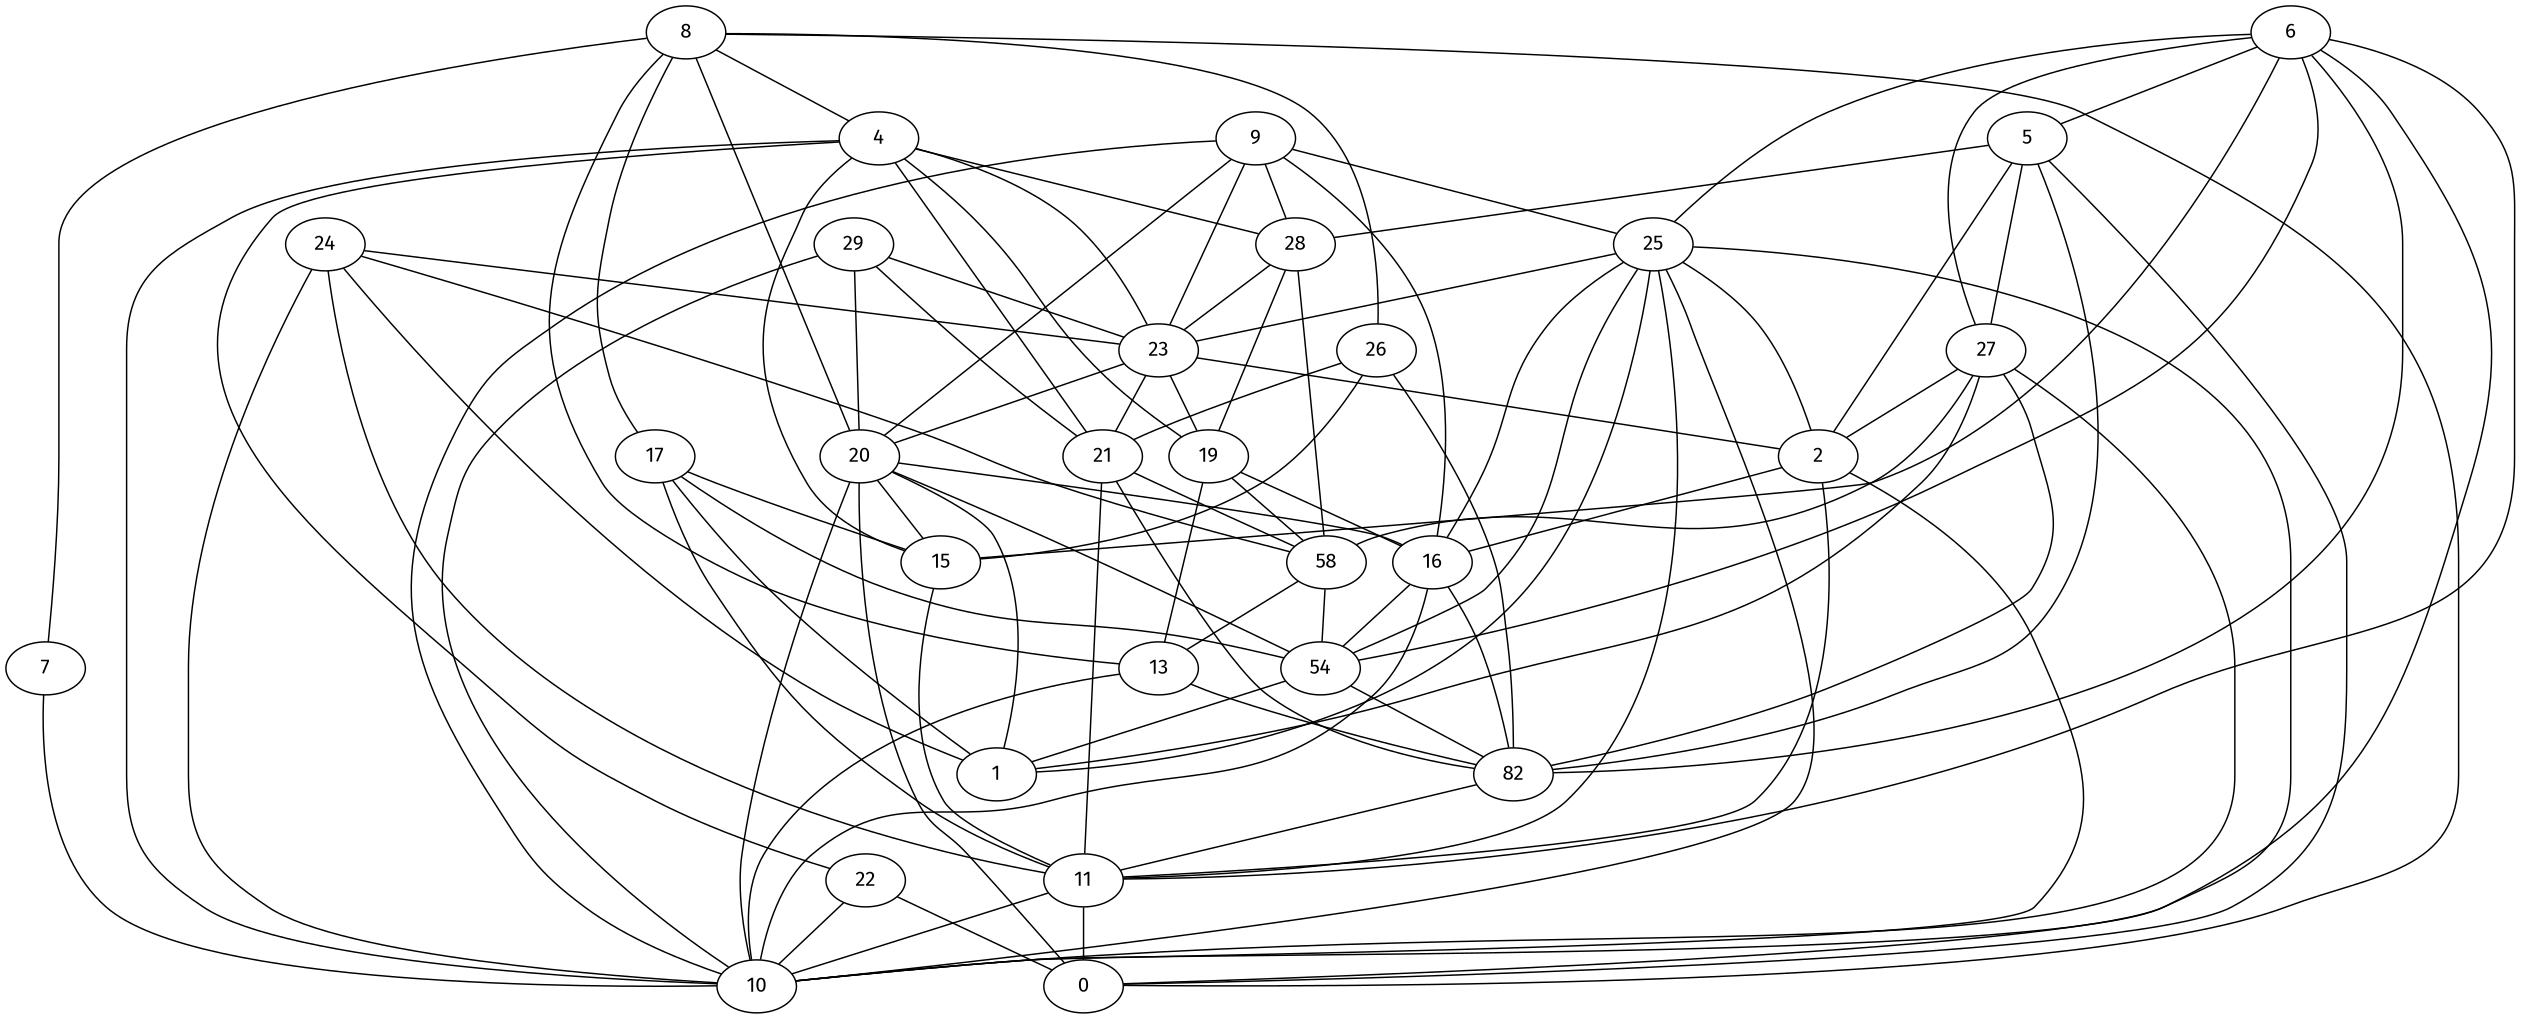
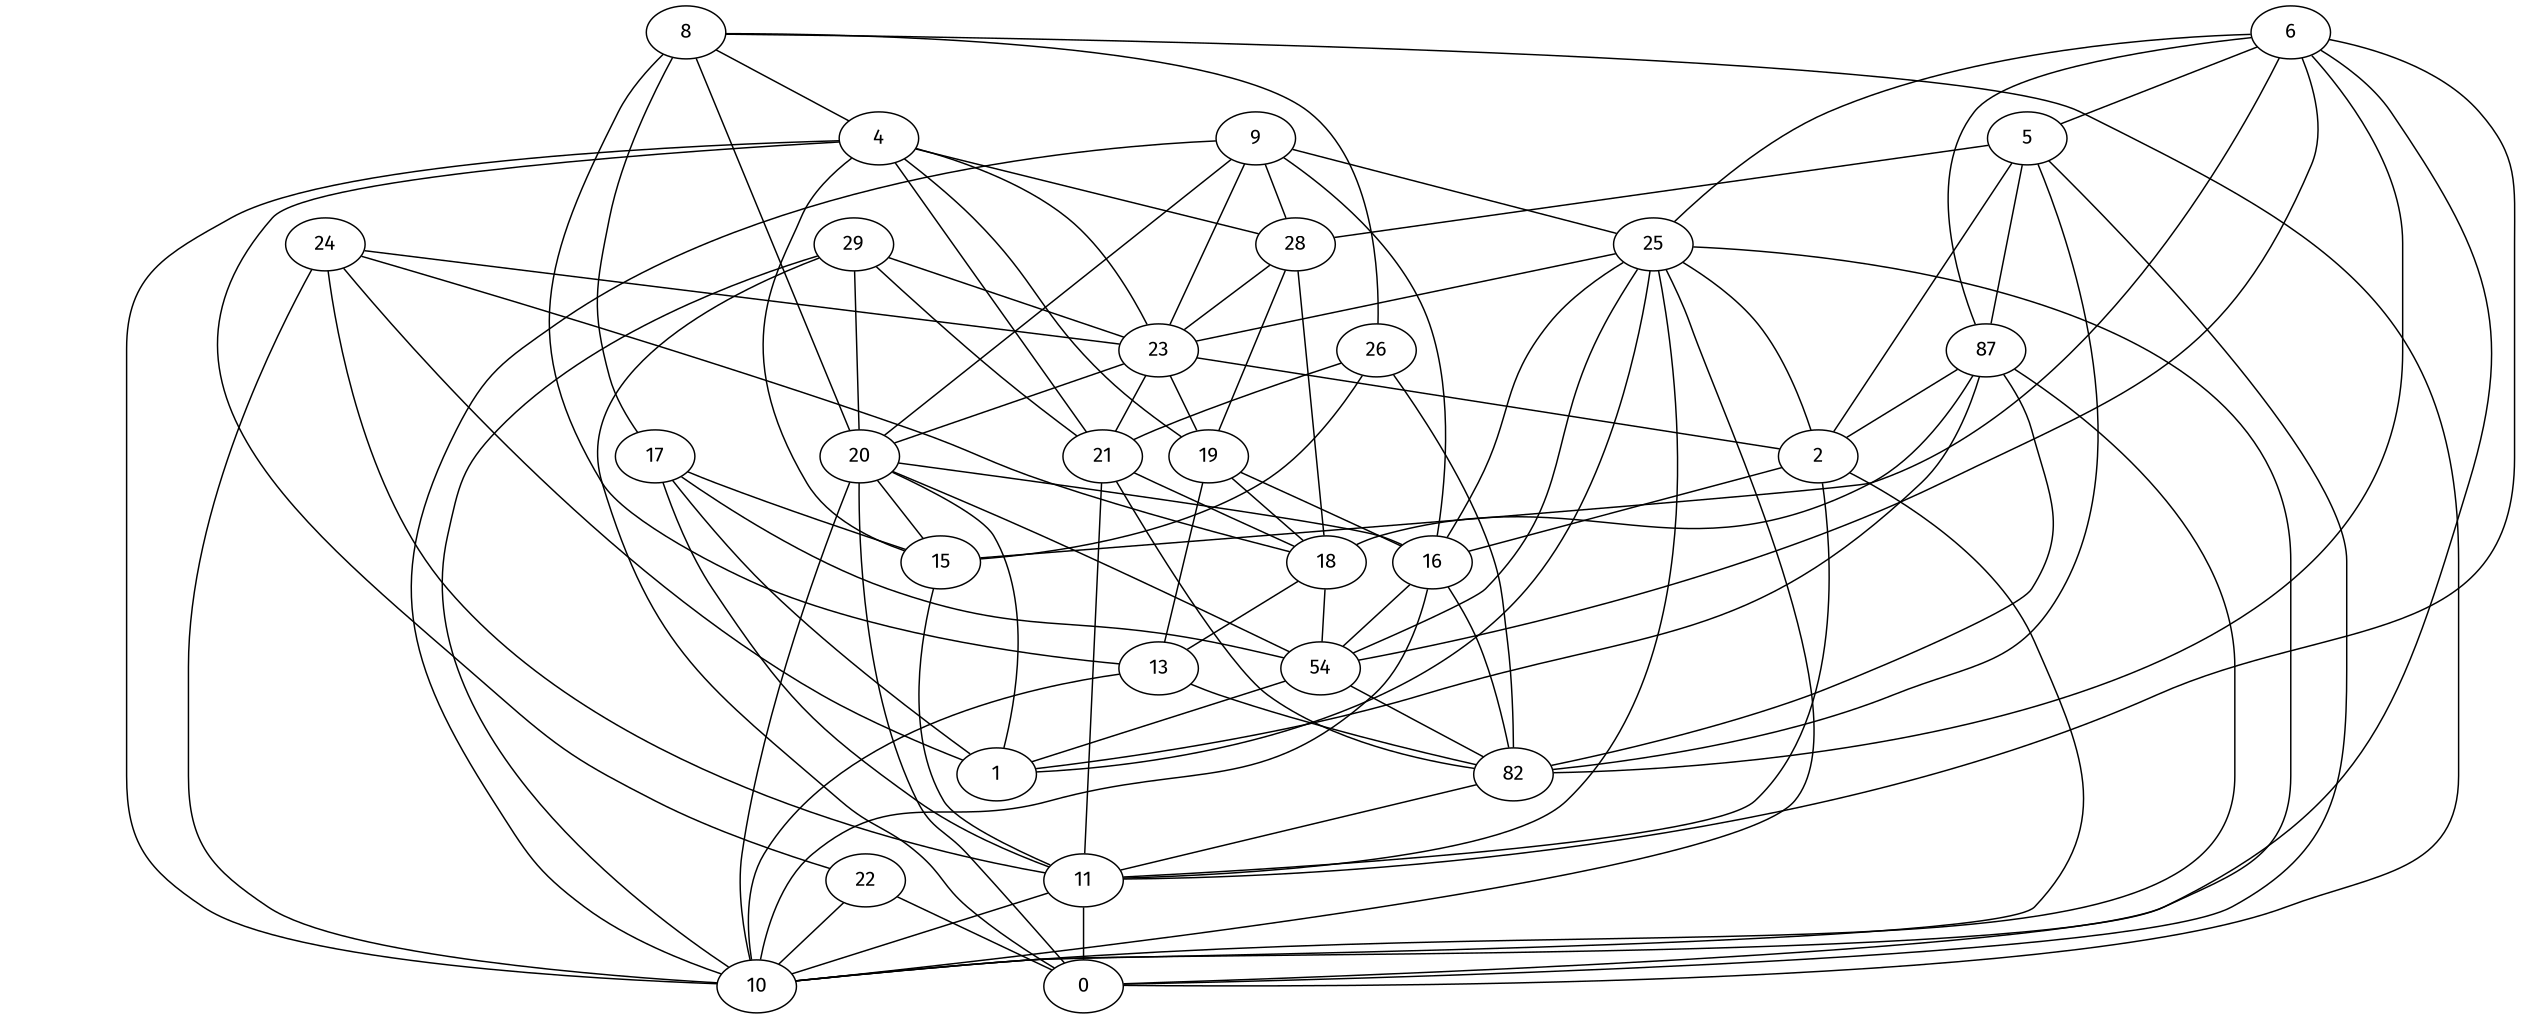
  digraph {
    fontname="Fira Sans"
    node [fontname="Fira Sans"]
    edge [color=black dir=none fontname="Fira Sans"]
    5
    2
    0
    28
    n5 [label=82]
-   27
+   27 [label=87]
    11
    16
    10
    22
    9
    25
    23
    21
    20
    n16 [label=54]
    1
    19
-   18 [label=58]
+   18
    15
    13
    17
    26
-   7
    6
    8
    4
    29
    24
    subgraph sub_1 {
      5
      2
      0
      28
      n5
      27
      11
      16
      10
      22
      9
      25
      23
      21
      20
      n16
      1
      19
      18
      15
      13
      17
      26
-     7
      6
      8
      4
      29
      24
    }
    5 -> 2
    5 -> 0
    5 -> 28
    5 -> n5
    5 -> 27
    2 -> 11
    2 -> 16
    2 -> 10
    28 -> 23
    28 -> 19
    28 -> 18
    n5 -> 11
    27 -> 2
    27 -> n5
    27 -> 10
    27 -> 1
    27 -> 18
    11 -> 0
    11 -> 10
    16 -> n5
    16 -> 10
    16 -> n16
    22 -> 0
    22 -> 10
    9 -> 28
    9 -> 16
    9 -> 10
    9 -> 25
    9 -> 23
    9 -> 20
    25 -> 2
    25 -> 0
    25 -> 11
    25 -> 16
    25 -> 10
    25 -> 23
    25 -> n16
    25 -> 1
    23 -> 2
    23 -> 21
    23 -> 20
    23 -> 19
    21 -> n5
    21 -> 11
    21 -> 18
    20 -> 0
    20 -> 16
    20 -> 10
    20 -> n16
    20 -> 1
    20 -> 15
    n16 -> n5
    n16 -> 1
    19 -> 16
    19 -> 18
    19 -> 13
    18 -> n16
    18 -> 13
    15 -> 11
    13 -> n5
    13 -> 10
    17 -> 11
    17 -> n16
    17 -> 1
    17 -> 15
    26 -> n5
    26 -> 21
    26 -> 15
-   7 -> 10
    6 -> 5
    6 -> n5
    6 -> 27
    6 -> 11
    6 -> 10
    6 -> 25
    6 -> n16
    6 -> 15
    8 -> 0
    8 -> 20
    8 -> 13
    8 -> 17
    8 -> 26
-   8 -> 7
    8 -> 4
    4 -> 28
    4 -> 10
    4 -> 22
    4 -> 23
    4 -> 21
    4 -> 19
    4 -> 15
+   29 -> 0
    29 -> 10
    29 -> 23
    29 -> 21
    29 -> 20
    24 -> 11
    24 -> 10
    24 -> 23
    24 -> 1
    24 -> 18
  }
